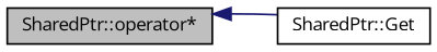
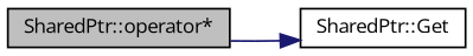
  digraph {
    rankdir=LR
    fontname="Open Sans"
    node [color=black fontname="Open Sans" fontsize=10 shape=record style=filled]
    n1 [fillcolor=grey75 fontcolor=black height=0.2 label="SharedPtr::operator*" width=0.4]
    n2 [fillcolor=white height=0.2 label="SharedPtr::Get" width=0.4]
-   n2 -> n1 [color=midnightblue fontname="Open Sans" fontsize=10 labelfontname=Helvetica labelfontsize=10 style=solid]
+   n1 -> n2 [color=midnightblue fontname="Open Sans" fontsize=10 labelfontname=Helvetica labelfontsize=10 style=solid]
  }
